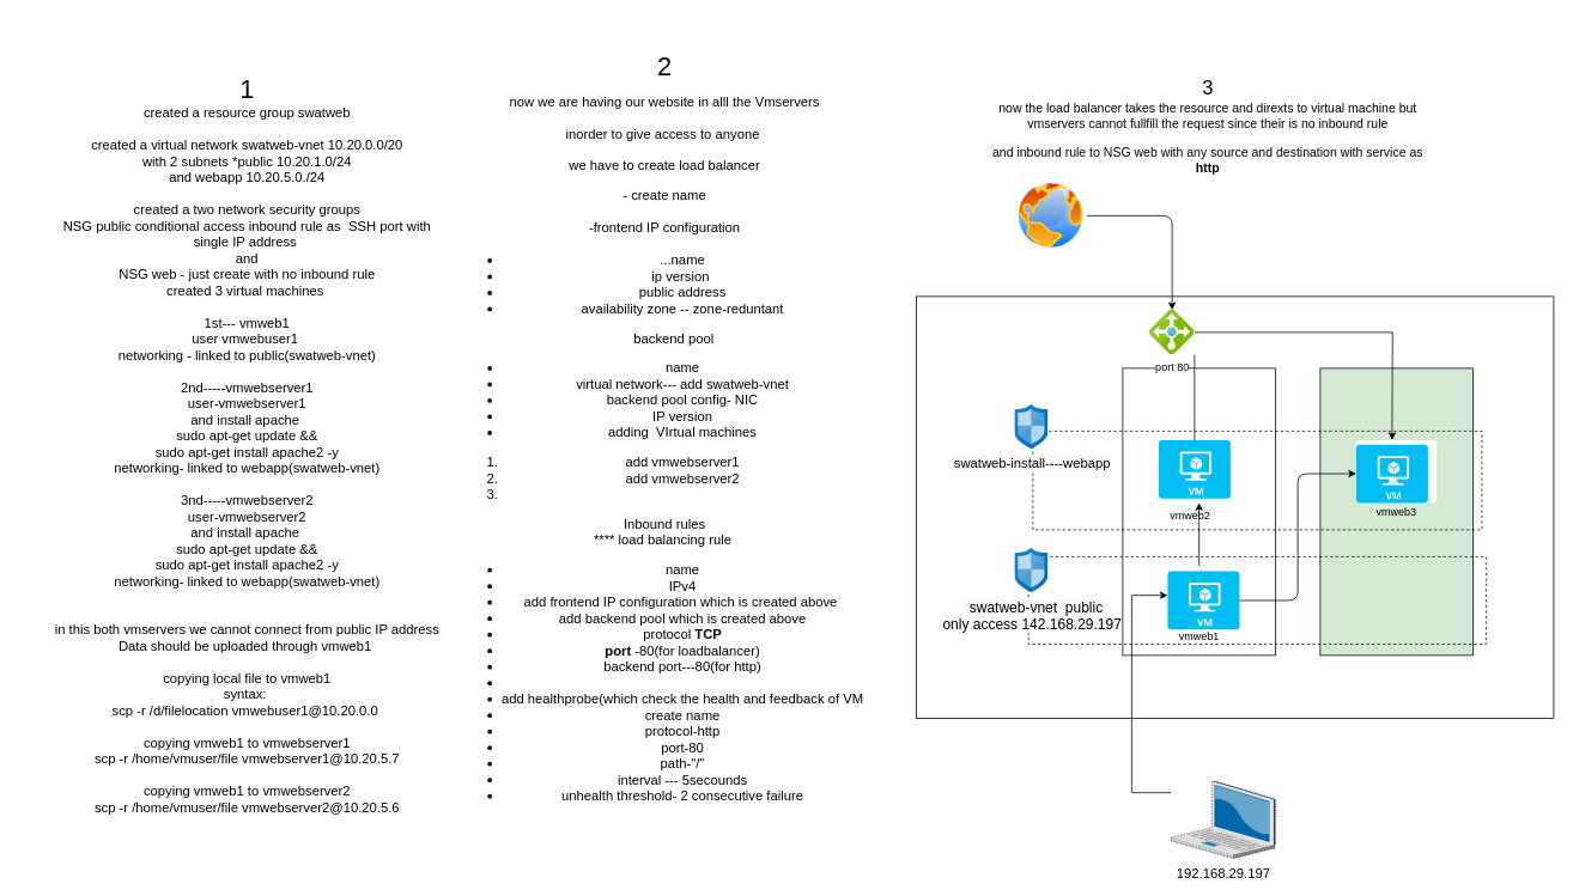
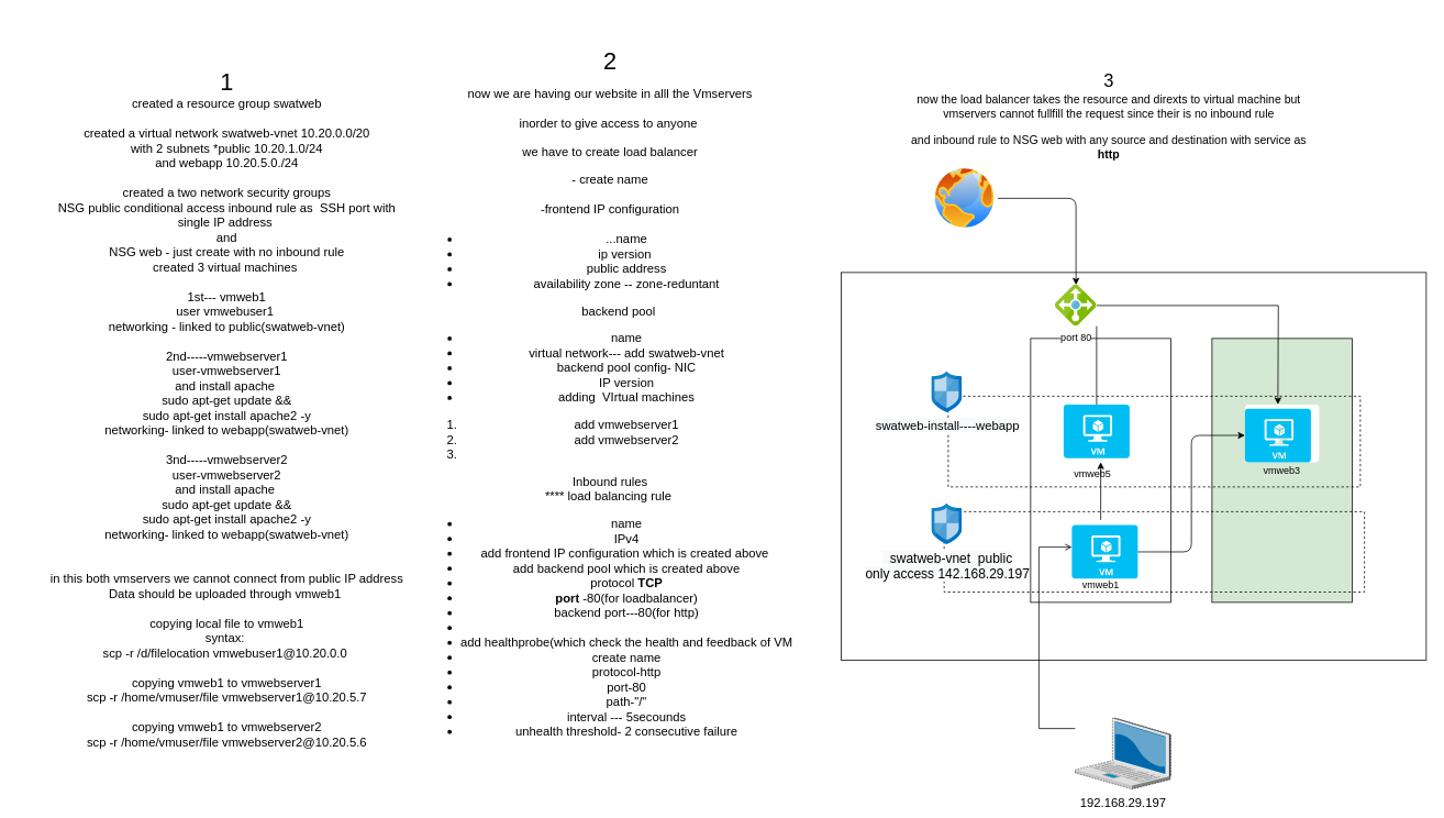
  <mxCell id="0" />
  <mxCell id="1" parent="0" />
  <mxCell id="2" value="" style="whiteSpace=wrap;html=1;rounded=0;" vertex="1" parent="1"><mxGeometry x="1020" y="330" width="710" height="470" as="geometry" /></mxCell>
  <mxCell id="3" value="" style="whiteSpace=wrap;html=1;rounded=0;" vertex="1" parent="1"><mxGeometry x="1250" y="410" width="170" height="320" as="geometry" /></mxCell>
  <mxCell id="4" value="vmweb3" style="whiteSpace=wrap;html=1;rounded=0;fillColor=#d5e8d4;" vertex="1" parent="1"><mxGeometry x="1470" y="410" width="170" height="320" as="geometry" /></mxCell>
- <mxCell id="5" value="vmweb2" style="verticalLabelPosition=bottom;html=1;verticalAlign=top;align=center;strokeColor=none;shape=mxgraph.azure.virtual_machine;rounded=0;" vertex="1" parent="1"><mxGeometry x="1280" y="490" width="90" height="70" as="geometry" /></mxCell>
+ <mxCell id="5" value="vmweb5" style="verticalLabelPosition=bottom;html=1;verticalAlign=top;align=center;strokeColor=none;shape=mxgraph.azure.virtual_machine;rounded=0;" vertex="1" parent="1"><mxGeometry x="1280" y="490" width="90" height="70" as="geometry" /></mxCell>
  <mxCell id="6" value="" style="verticalLabelPosition=bottom;html=1;verticalAlign=top;align=center;strokeColor=none;shape=mxgraph.azure.virtual_machine;rounded=0;" vertex="1" parent="1"><mxGeometry x="1510" y="490" width="90" height="70" as="geometry" /></mxCell>
  <mxCell id="7" value="" style="whiteSpace=wrap;html=1;dashed=1;fillColor=none;rounded=0;" vertex="1" parent="1"><mxGeometry x="1150" y="480" width="500" height="110" as="geometry" /></mxCell>
  <mxCell id="8" value="" style="whiteSpace=wrap;html=1;dashed=1;fillColor=none;rounded=0;" vertex="1" parent="1"><mxGeometry x="1145" y="620" width="510" height="97.5" as="geometry" /></mxCell>
  <mxCell id="9" style="edgeStyle=orthogonalEdgeStyle;curved=0;rounded=1;sketch=0;orthogonalLoop=1;jettySize=auto;html=1;entryX=0.37;entryY=0.727;entryDx=0;entryDy=0;entryPerimeter=0;" edge="1" parent="1" source="10" target="7"><mxGeometry relative="1" as="geometry" /></mxCell>
  <mxCell id="10" value="vmweb1" style="verticalLabelPosition=bottom;html=1;verticalAlign=top;align=center;strokeColor=none;shape=mxgraph.azure.virtual_machine;dashed=1;rounded=0;" vertex="1" parent="1"><mxGeometry x="1300" y="630" width="70" height="65" as="geometry" /></mxCell>
  <mxCell id="11" value="&lt;span style=&quot;font-size: 15px ; background-color: rgb(248 , 249 , 250)&quot;&gt;&#09;&lt;/span&gt;&lt;span style=&quot;font-size: 15px ; background-color: rgb(248 , 249 , 250)&quot;&gt;&#09;&lt;/span&gt;&lt;span style=&quot;font-size: 15px ; background-color: rgb(248 , 249 , 250)&quot;&gt;&#09;&lt;/span&gt;&lt;span style=&quot;font-size: 15px ; background-color: rgb(248 , 249 , 250)&quot;&gt;swatweb-install----webapp&lt;/span&gt;" style="aspect=fixed;html=1;points=[];align=center;image;fontSize=12;image=img/lib/mscae/Network_Security_Groups_Classic.svg;dashed=1;fillColor=none;rounded=0;" vertex="1" parent="1"><mxGeometry x="1130" y="450" width="37" height="50" as="geometry" /></mxCell>
  <mxCell id="12" value="&lt;span style=&quot;font-size: 16px ; background-color: rgb(248 , 249 , 250)&quot;&gt;&amp;nbsp; swatweb-vnet&amp;nbsp; public&lt;br&gt;only access 142.168.29.197&lt;br&gt;&lt;/span&gt;" style="aspect=fixed;html=1;points=[];align=center;image;fontSize=12;image=img/lib/mscae/Network_Security_Groups_Classic.svg;dashed=1;fillColor=none;rounded=0;" vertex="1" parent="1"><mxGeometry x="1130" y="610" width="37" height="50" as="geometry" /></mxCell>
- <mxCell id="13" style="edgeStyle=orthogonalEdgeStyle;orthogonalLoop=1;jettySize=auto;html=1;fontSize=15;rounded=0;" edge="1" parent="1" source="14" target="10"><mxGeometry relative="1" as="geometry"><Array as="points"><mxPoint x="1260" y="883" /><mxPoint x="1260" y="663" /></Array></mxGeometry></mxCell>
+ <mxCell id="13" style="edgeStyle=orthogonalEdgeStyle;orthogonalLoop=1;jettySize=auto;html=1;fontSize=15;rounded=0;endArrow=open;" edge="1" parent="1" source="14" target="10"><mxGeometry relative="1" as="geometry"><Array as="points"><mxPoint x="1260" y="883" /><mxPoint x="1260" y="663" /></Array></mxGeometry></mxCell>
  <mxCell id="14" value="192.168.29.197&lt;br&gt;" style="verticalLabelPosition=bottom;aspect=fixed;html=1;verticalAlign=top;strokeColor=none;align=center;outlineConnect=0;shape=mxgraph.citrix.laptop_2;dashed=1;fontSize=15;fillColor=none;rounded=0;" vertex="1" parent="1"><mxGeometry x="1304" y="870" width="116" height="86.5" as="geometry" /></mxCell>
  <mxCell id="15" style="edgeStyle=orthogonalEdgeStyle;orthogonalLoop=1;jettySize=auto;html=1;fontSize=15;rounded=0;" edge="1" parent="1" source="17"><mxGeometry relative="1" as="geometry"><mxPoint x="1550" y="490" as="targetPoint" /></mxGeometry></mxCell>
  <mxCell id="16" style="edgeStyle=orthogonalEdgeStyle;orthogonalLoop=1;jettySize=auto;html=1;entryX=0.36;entryY=0.182;entryDx=0;entryDy=0;entryPerimeter=0;fontSize=15;rounded=0;" edge="1" parent="1" source="17" target="7"><mxGeometry relative="1" as="geometry"><Array as="points"><mxPoint x="1330" y="355" /></Array></mxGeometry></mxCell>
  <mxCell id="17" value="port 80" style="aspect=fixed;html=1;points=[];align=center;image;fontSize=12;image=img/lib/mscae/Load_Balancer_feature.svg;dashed=1;fillColor=none;rounded=0;" vertex="1" parent="1"><mxGeometry x="1280" y="345" width="50" height="50" as="geometry" /></mxCell>
  <mxCell id="18" value="&lt;font style=&quot;font-size: 29px&quot;&gt;1&lt;/font&gt;&lt;br&gt;created a resource group swatweb&lt;br&gt;&lt;br&gt;created a virtual network swatweb-vnet 10.20.0.0/20&lt;br&gt;with 2 subnets *public 10.20.1.0/24&lt;br&gt;and webapp 10.20.5.0./24&lt;br&gt;&lt;br&gt;created a two network security groups&lt;br&gt;NSG public conditional access inbound rule as&amp;nbsp; SSH port with &lt;br&gt;single IP address&amp;nbsp;&lt;br&gt;and&lt;br&gt;NSG web - just create with no inbound rule&lt;br&gt;created 3 virtual machines&amp;nbsp;&lt;br&gt;&lt;br&gt;1st--- vmweb1&lt;br&gt;user vmwebuser1&amp;nbsp;&lt;br&gt;networking - linked to public(swatweb-vnet)&lt;br&gt;&lt;br&gt;2nd-----vmwebserver1&lt;br&gt;user-vmwebserver1&lt;br&gt;and install apache&amp;nbsp;&lt;br&gt;sudo apt-get update &amp;amp;&amp;amp;&lt;br&gt;sudo apt-get install apache2 -y&lt;br&gt;networking- linked to webapp(swatweb-vnet)&lt;br&gt;&lt;br&gt;3nd-----vmwebserver2&lt;br&gt;user-vmwebserver2&lt;br&gt;and install apache&amp;nbsp;&lt;br&gt;sudo apt-get update &amp;amp;&amp;amp;&lt;br&gt;sudo apt-get install apache2 -y&lt;br&gt;networking- linked to webapp(swatweb-vnet)&lt;br&gt;&lt;br&gt;&lt;br&gt;in this both vmservers we cannot connect from public IP address&lt;br&gt;Data should be uploaded through vmweb1&amp;nbsp;&lt;br&gt;&lt;br&gt;copying local file to vmweb1&lt;br&gt;syntax:&amp;nbsp;&lt;br&gt;scp -r /d/filelocation vmwebuser1@10.20.0.0&amp;nbsp;&lt;br&gt;&lt;br&gt;copying vmweb1 to vmwebserver1&lt;br&gt;scp -r /home/vmuser/file vmwebserver1@10.20.5.7&lt;br&gt;&lt;br&gt;copying vmweb1 to vmwebserver2&lt;br&gt;scp -r /home/vmuser/file vmwebserver2@10.20.5.6" style="text;html=1;strokeColor=none;fillColor=none;align=center;verticalAlign=middle;whiteSpace=wrap;dashed=1;fontSize=15;rounded=0;" vertex="1" parent="1"><mxGeometry x="20" y="20" width="510" height="950" as="geometry" /></mxCell>
  <mxCell id="19" value="2&lt;br style=&quot;font-size: 28px&quot;&gt;&lt;span style=&quot;font-size: 15px&quot;&gt;now we are having our website in alll the Vmservers&lt;br&gt;inorder to give access to anyone&amp;nbsp;&lt;br&gt;we have to create load balancer&lt;br&gt;- create name&lt;br&gt;-frontend IP configuration&lt;br&gt;&lt;ul&gt;&lt;li&gt;&lt;span style=&quot;font-size: 15px&quot;&gt;...name&lt;/span&gt;&lt;/li&gt;&lt;li&gt;&lt;span style=&quot;font-size: 15px&quot;&gt;ip version&amp;nbsp;&lt;/span&gt;&lt;/li&gt;&lt;li&gt;&lt;span style=&quot;font-size: 15px&quot;&gt;public address&lt;/span&gt;&lt;/li&gt;&lt;li&gt;&lt;span style=&quot;font-size: 15px&quot;&gt;availability zone -- zone-reduntant&lt;/span&gt;&lt;/li&gt;&lt;/ul&gt;&lt;div&gt;&amp;nbsp; &amp;nbsp; &amp;nbsp;backend pool&lt;/div&gt;&lt;div&gt;&lt;ul&gt;&lt;li&gt;name&lt;/li&gt;&lt;li&gt;virtual network--- add swatweb-vnet&lt;/li&gt;&lt;li&gt;backend pool config- NIC&lt;/li&gt;&lt;li&gt;IP version&lt;/li&gt;&lt;li&gt;adding&amp;nbsp; VIrtual machines&lt;/li&gt;&lt;/ul&gt;&lt;/div&gt;&lt;div&gt;&lt;ol&gt;&lt;li&gt;add vmwebserver1&lt;/li&gt;&lt;li&gt;add vmwebserver2&lt;/li&gt;&lt;li&gt;&lt;br&gt;&lt;/li&gt;&lt;/ol&gt;&lt;/div&gt;&lt;div&gt;Inbound rules&lt;/div&gt;&lt;div&gt;**** load balancing rule&amp;nbsp;&lt;/div&gt;&lt;div&gt;&lt;ul&gt;&lt;li&gt;name&lt;/li&gt;&lt;li&gt;IPv4&lt;/li&gt;&lt;li&gt;&lt;span style=&quot;font-size: 15px&quot;&gt;add frontend IP configuration which is created above&amp;nbsp;&lt;/span&gt;&lt;/li&gt;&lt;li&gt;&lt;span style=&quot;font-size: 15px&quot;&gt;add backend pool which is created above&lt;/span&gt;&lt;/li&gt;&lt;li&gt;&lt;span style=&quot;font-size: 15px&quot;&gt;protocol &lt;b&gt;TCP&lt;/b&gt;&lt;/span&gt;&lt;/li&gt;&lt;li&gt;&lt;span style=&quot;font-size: 15px&quot;&gt;&lt;b&gt;port &lt;/b&gt;-80(for loadbalancer)&lt;/span&gt;&lt;/li&gt;&lt;li&gt;&lt;span style=&quot;font-size: 15px&quot;&gt;backend port---80(for http)&lt;/span&gt;&lt;/li&gt;&lt;li&gt;&lt;span style=&quot;font-size: 15px&quot;&gt;&lt;br&gt;&lt;/span&gt;&lt;/li&gt;&lt;li&gt;&lt;span style=&quot;font-size: 15px&quot;&gt;add healthprobe(which check the health and feedback of VM&lt;/span&gt;&lt;/li&gt;&lt;li&gt;create name&lt;/li&gt;&lt;li&gt;protocol-http&lt;/li&gt;&lt;li&gt;port-80&lt;/li&gt;&lt;li&gt;path-&quot;/&quot;&lt;/li&gt;&lt;li&gt;interval --- 5secounds&lt;/li&gt;&lt;li&gt;unhealth threshold- 2 consecutive failure&lt;/li&gt;&lt;/ul&gt;&lt;div&gt;&lt;br&gt;&lt;/div&gt;&lt;/div&gt;&lt;/span&gt;&lt;span style=&quot;font-size: 15px&quot;&gt;&lt;br&gt;&lt;/span&gt;" style="text;html=1;strokeColor=none;fillColor=none;align=center;verticalAlign=middle;whiteSpace=wrap;dashed=1;fontSize=29;rounded=0;" vertex="1" parent="1"><mxGeometry x="510" y="110" width="460" height="800" as="geometry" /></mxCell>
  <mxCell id="20" value="&lt;font style=&quot;font-size: 22px&quot;&gt;3&lt;/font&gt;&lt;br&gt;now the load balancer takes the resource and direxts to virtual machine but vmservers cannot fullfill the request since their is no inbound rule&lt;br&gt;&lt;br&gt;and inbound rule to NSG web with any source and destination with service as &lt;b&gt;http&lt;/b&gt;" style="text;html=1;strokeColor=none;fillColor=none;align=center;verticalAlign=middle;whiteSpace=wrap;dashed=1;fontSize=14;rounded=0;" vertex="1" parent="1"><mxGeometry x="1100" y="60" width="490" height="160" as="geometry" /></mxCell>
  <mxCell id="21" style="edgeStyle=orthogonalEdgeStyle;curved=0;rounded=1;sketch=0;orthogonalLoop=1;jettySize=auto;html=1;" edge="1" parent="1" source="22" target="17"><mxGeometry relative="1" as="geometry" /></mxCell>
  <mxCell id="22" value="" style="aspect=fixed;perimeter=ellipsePerimeter;html=1;align=center;shadow=0;dashed=0;spacingTop=3;image;image=img/lib/active_directory/internet_globe.svg;rounded=0;sketch=0;" vertex="1" parent="1"><mxGeometry x="1130" y="200" width="80" height="80" as="geometry" /></mxCell>
  <mxCell id="23" value="" style="verticalLabelPosition=bottom;html=1;verticalAlign=top;align=center;strokeColor=none;fillColor=#00BEF2;shape=mxgraph.azure.virtual_machine;rounded=0;sketch=0;" vertex="1" parent="1"><mxGeometry x="1290" y="490" width="80" height="65" as="geometry" /></mxCell>
  <mxCell id="24" value="" style="verticalLabelPosition=bottom;html=1;verticalAlign=top;align=center;strokeColor=none;fillColor=#00BEF2;shape=mxgraph.azure.virtual_machine;rounded=0;sketch=0;" vertex="1" parent="1"><mxGeometry x="1510" y="495" width="80" height="65" as="geometry" /></mxCell>
  <mxCell id="25" style="edgeStyle=orthogonalEdgeStyle;curved=0;rounded=1;sketch=0;orthogonalLoop=1;jettySize=auto;html=1;entryX=0;entryY=0.5;entryDx=0;entryDy=0;entryPerimeter=0;" edge="1" parent="1" source="26" target="24"><mxGeometry relative="1" as="geometry" /></mxCell>
  <mxCell id="26" value="" style="verticalLabelPosition=bottom;html=1;verticalAlign=top;align=center;strokeColor=none;fillColor=#00BEF2;shape=mxgraph.azure.virtual_machine;rounded=0;sketch=0;" vertex="1" parent="1"><mxGeometry x="1300" y="636.25" width="80" height="65" as="geometry" /></mxCell>
